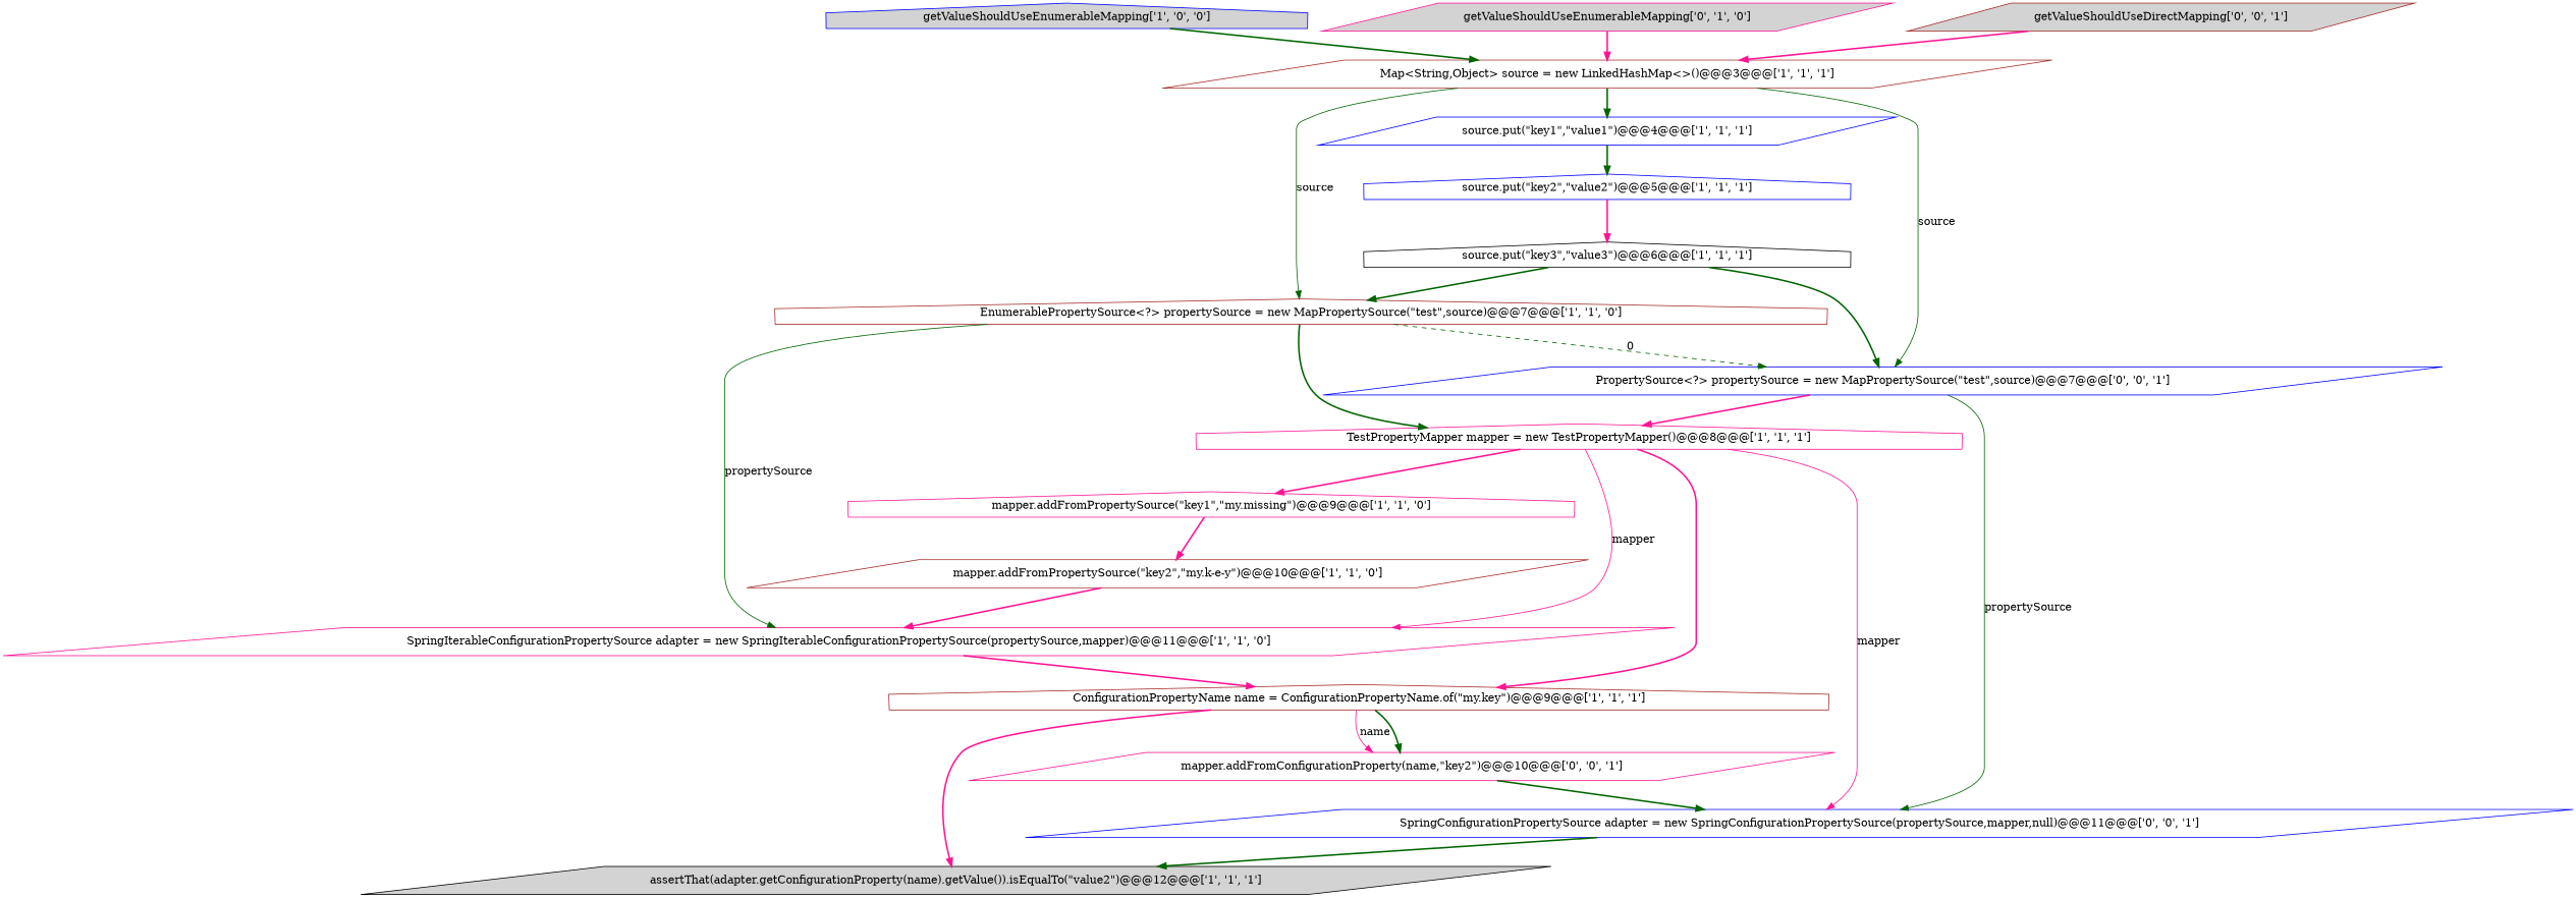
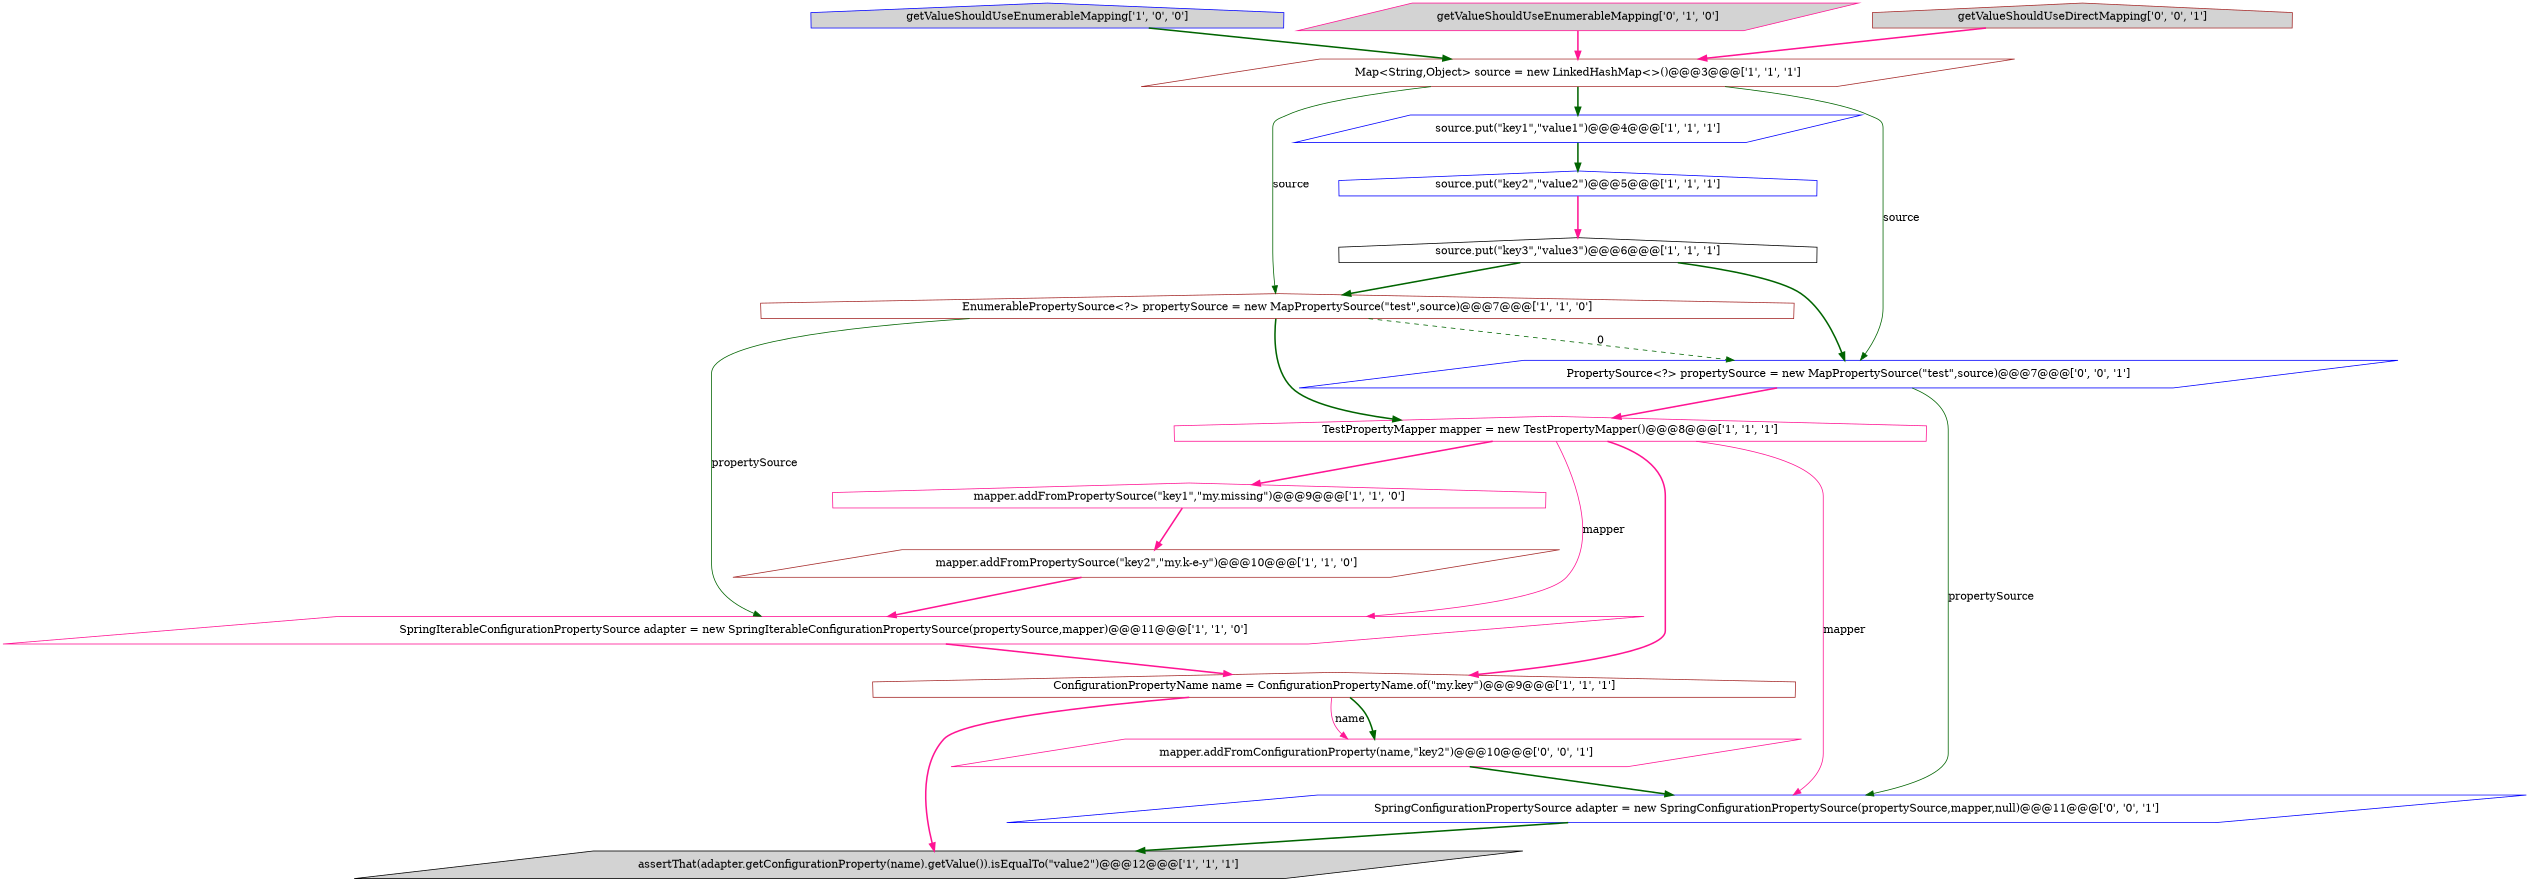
  digraph {
    fontname="DejaVu Serif"
    node [fillcolor=white shape=parallelogram style=filled color=blue fontname="DejaVu Serif"]
    edge [style=bold color=darkgreen fontname="DejaVu Serif"]
    n1 [label="PropertySource<?> propertySource = new MapPropertySource(\"test\",source)@@@7@@@['0', '0', '1']"]
    n2 [label="SpringConfigurationPropertySource adapter = new SpringConfigurationPropertySource(propertySource,mapper,null)@@@11@@@['0', '0', '1']"]
    n3 [label="TestPropertyMapper mapper = new TestPropertyMapper()@@@8@@@['1', '1', '1']" shape=house color=deeppink]
    n4 [label="source.put(\"key2\",\"value2\")@@@5@@@['1', '1', '1']" shape=house]
    n5 [label="source.put(\"key3\",\"value3\")@@@6@@@['1', '1', '1']" shape=house color=black]
    n6 [fillcolor=lightgray label="assertThat(adapter.getConfigurationProperty(name).getValue()).isEqualTo(\"value2\")@@@12@@@['1', '1', '1']" color=black]
    n7 [label="mapper.addFromPropertySource(\"key2\",\"my.k-e-y\")@@@10@@@['1', '1', '0']" color=brown]
    n8 [label="SpringIterableConfigurationPropertySource adapter = new SpringIterableConfigurationPropertySource(propertySource,mapper)@@@11@@@['1', '1', '0']" color=deeppink]
    n9 [label="source.put(\"key1\",\"value1\")@@@4@@@['1', '1', '1']"]
    n10 [label="ConfigurationPropertyName name = ConfigurationPropertyName.of(\"my.key\")@@@9@@@['1', '1', '1']" shape=house color=brown]
    n11 [label="mapper.addFromConfigurationProperty(name,\"key2\")@@@10@@@['0', '0', '1']" color=deeppink]
    n12 [label="mapper.addFromPropertySource(\"key1\",\"my.missing\")@@@9@@@['1', '1', '0']" shape=house color=deeppink]
    n13 [fillcolor=lightgray label="getValueShouldUseEnumerableMapping['1', '0', '0']" shape=house]
    n14 [label="Map<String,Object> source = new LinkedHashMap<>()@@@3@@@['1', '1', '1']" color=brown]
    n15 [fillcolor=lightgray label="getValueShouldUseEnumerableMapping['0', '1', '0']" color=deeppink]
    n16 [label="EnumerablePropertySource<?> propertySource = new MapPropertySource(\"test\",source)@@@7@@@['1', '1', '0']" shape=house color=brown]
-   n17 [fillcolor=lightgray label="getValueShouldUseDirectMapping['0', '0', '1']" color=brown]
+   n17 [fillcolor=lightgray label="getValueShouldUseDirectMapping['0', '0', '1']" shape=house color=brown]
    n1 -> n2 [label=propertySource style=solid]
    n1 -> n3 [color=deeppink]
    n2 -> n6
    n3 -> n2 [label=mapper style=solid color=deeppink]
    n3 -> n8 [label=mapper style=solid color=deeppink]
    n3 -> n10 [color=deeppink]
    n3 -> n12 [color=deeppink]
    n4 -> n5 [color=deeppink]
    n5 -> n1
    n5 -> n16
    n7 -> n8 [color=deeppink]
    n8 -> n10 [color=deeppink]
    n9 -> n4
    n10 -> n6 [color=deeppink]
    n10 -> n11 [label=name style=solid color=deeppink]
    n10 -> n11
    n11 -> n2
    n12 -> n7 [color=deeppink]
    n13 -> n14
    n14 -> n1 [label=source style=solid]
    n14 -> n9
    n14 -> n16 [label=source style=solid]
    n15 -> n14 [color=deeppink]
    n16 -> n1 [label=0 style=dashed]
    n16 -> n3
    n16 -> n8 [label=propertySource style=solid]
    n17 -> n14 [color=deeppink]
  }
